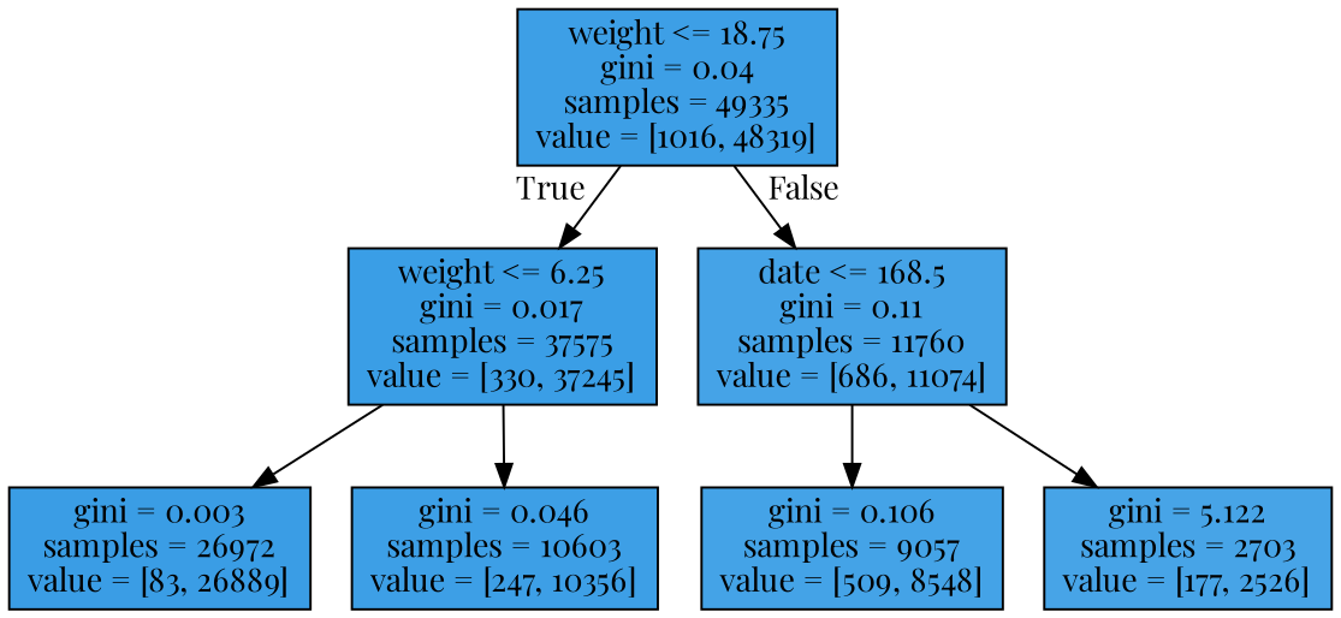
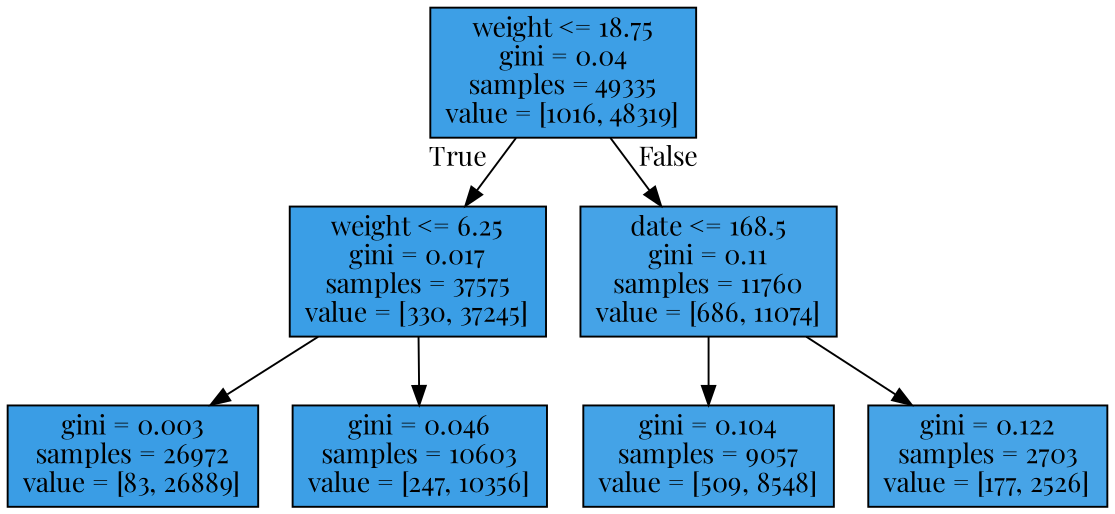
  digraph {
    fontname="Playfair Display"
    node [color=black fontname="Playfair Display" shape=box style=filled]
    edge [fontname="Playfair Display"]
    n1 [fillcolor="#399de5fa" label="weight <= 18.75\ngini = 0.04\nsamples = 49335\nvalue = [1016, 48319]"]
    n2 [fillcolor="#399de5fd" label="weight <= 6.25\ngini = 0.017\nsamples = 37575\nvalue = [330, 37245]"]
    n3 [fillcolor="#399de5ef" label="date <= 168.5\ngini = 0.11\nsamples = 11760\nvalue = [686, 11074]"]
    n4 [fillcolor="#399de5fe" label="gini = 0.003\nsamples = 26972\nvalue = [83, 26889]"]
    n5 [fillcolor="#399de5f9" label="gini = 0.046\nsamples = 10603\nvalue = [247, 10356]"]
-   n6 [fillcolor="#399de5f0" label="gini = 0.106\nsamples = 9057\nvalue = [509, 8548]"]
-   n7 [fillcolor="#399de5ed" label="gini = 5.122\nsamples = 2703\nvalue = [177, 2526]"]
+   n6 [fillcolor="#399de5f0" label="gini = 0.104\nsamples = 9057\nvalue = [509, 8548]"]
+   n7 [fillcolor="#399de5ed" label="gini = 0.122\nsamples = 2703\nvalue = [177, 2526]"]
    n1 -> n2 [headlabel=True labelangle=45 labeldistance=2.5]
    n1 -> n3 [headlabel=False labelangle=-45 labeldistance=2.5]
    n2 -> n4
    n2 -> n5
    n3 -> n6
    n3 -> n7
  }
